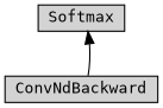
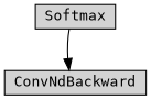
  digraph {
    fontname="DejaVu Sans Mono"
    node [align=left fontsize=12 ranksep=0.1 shape=box style=filled fontname="DejaVu Sans Mono"]
    n1 [height=0.2 label=Softmax]
    n2 [height=0.2 label=ConvNdBackward]
-   n2 -> n1 [fontname="DejaVu Sans Mono"]
+   n1 -> n2 [fontname="DejaVu Sans Mono"]
  }
